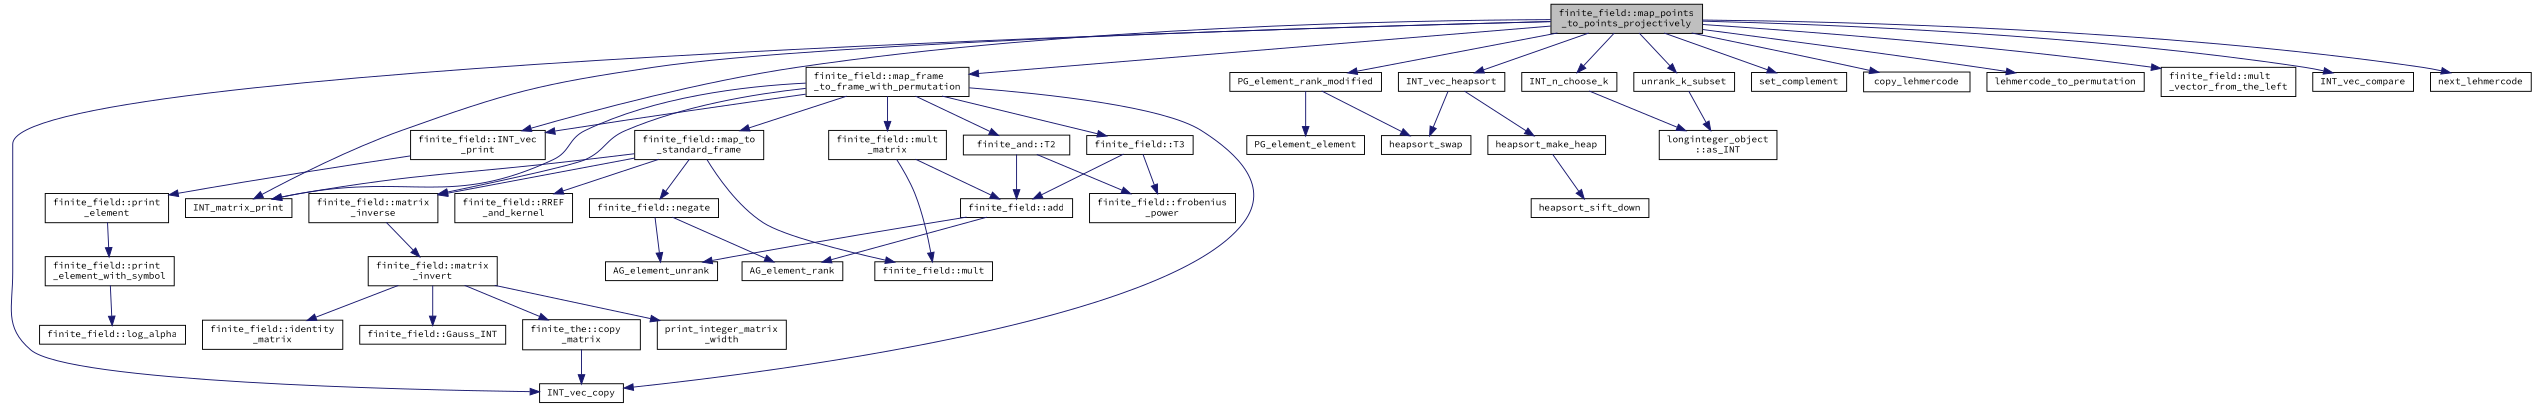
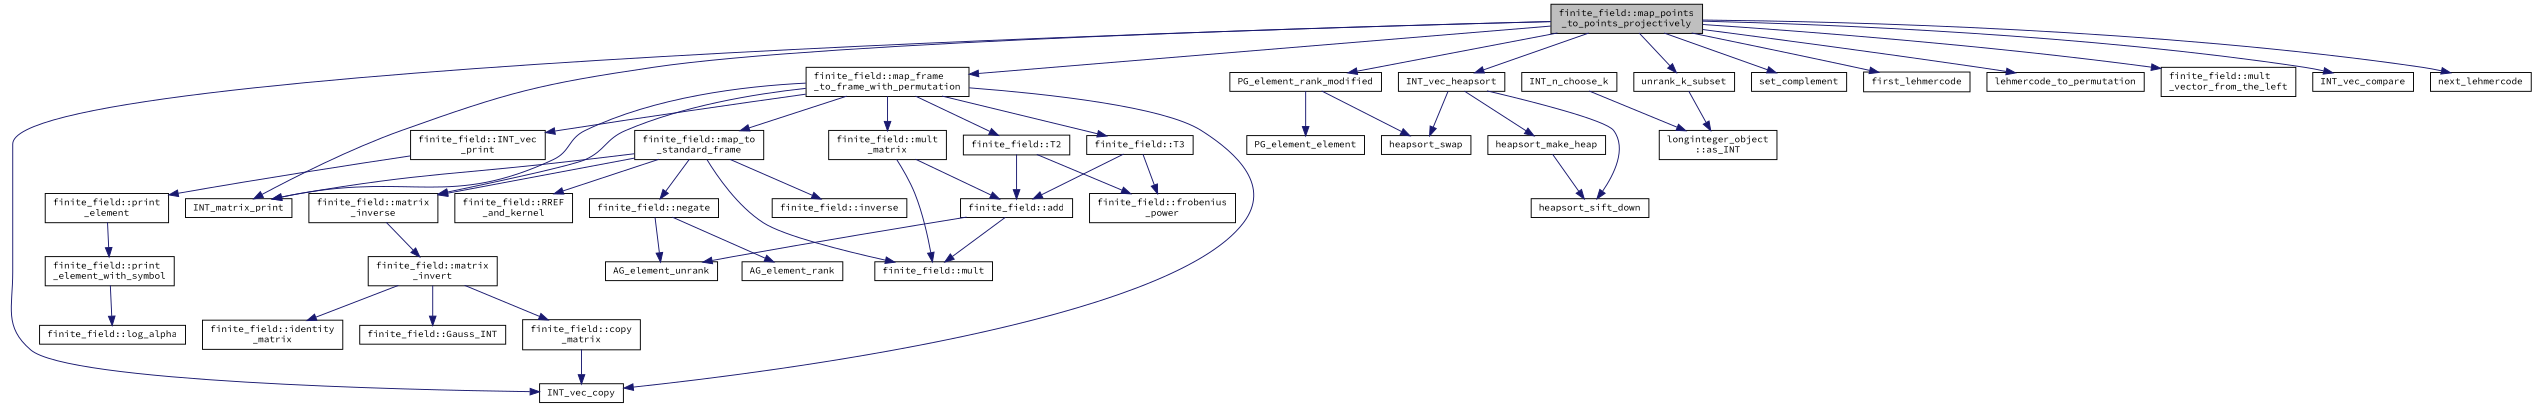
  digraph {
    fontname="Source Code Pro"
    rankdir=TB
    node [color=black fillcolor=white fontname="Source Code Pro" fontsize=10 shape=record style=filled]
    edge [color=midnightblue fontname="Source Code Pro" fontsize=10 labelfontname=Helvetica labelfontsize=10 style=solid]
    n1 [fillcolor=grey75 fontcolor=black height=0.2 label="finite_field::map_points\l_to_points_projectively" width=0.4]
    n2 [height=0.2 label=INT_vec_copy width=0.4]
    n3 [height=0.2 label=PG_element_rank_modified width=0.4]
    n4 [height=0.2 label=INT_vec_heapsort width=0.4]
    n5 [height=0.2 label="finite_field::INT_vec\l_print" width=0.4]
    n6 [height=0.2 label=INT_n_choose_k width=0.4]
    n7 [height=0.2 label=unrank_k_subset width=0.4]
    n8 [height=0.2 label=set_complement width=0.4]
    n9 [height=0.2 label=INT_matrix_print width=0.4]
-   n10 [height=0.2 label=copy_lehmercode width=0.4]
+   n10 [height=0.2 label=first_lehmercode width=0.4]
    n11 [height=0.2 label=lehmercode_to_permutation width=0.4]
    n12 [height=0.2 label="finite_field::map_frame\l_to_frame_with_permutation" width=0.4]
    n13 [height=0.2 label="finite_field::mult\l_vector_from_the_left" width=0.4]
    n14 [height=0.2 label=INT_vec_compare width=0.4]
    n15 [height=0.2 label=next_lehmercode width=0.4]
    n16 [height=0.2 label=PG_element_element width=0.4]
    n17 [height=0.2 label=heapsort_swap width=0.4]
    n18 [height=0.2 label=heapsort_make_heap width=0.4]
    n19 [height=0.2 label=heapsort_sift_down width=0.4]
    n20 [height=0.2 label="finite_field::print\l_element" width=0.4]
    n21 [height=0.2 label="longinteger_object\l::as_INT" width=0.4]
-   n22 [height=0.2 label="finite_and::T2" width=0.4]
+   n22 [height=0.2 label="finite_field::T2" width=0.4]
    n23 [height=0.2 label="finite_field::T3" width=0.4]
    n24 [height=0.2 label="finite_field::map_to\l_standard_frame" width=0.4]
    n25 [height=0.2 label="finite_field::matrix\l_inverse" width=0.4]
    n26 [height=0.2 label="finite_field::mult\l_matrix" width=0.4]
    n27 [height=0.2 label="finite_field::print\l_element_with_symbol" width=0.4]
    n28 [height=0.2 label="finite_field::log_alpha" width=0.4]
    n29 [height=0.2 label="finite_field::frobenius\l_power" width=0.4]
    n30 [height=0.2 label="finite_field::add" width=0.4]
    n31 [height=0.2 label="finite_field::RREF\l_and_kernel" width=0.4]
    n32 [height=0.2 label="finite_field::negate" width=0.4]
+   n33 [height=0.2 label="finite_field::inverse" width=0.4]
    n34 [height=0.2 label="finite_field::mult" width=0.4]
    n35 [height=0.2 label="finite_field::matrix\l_invert" width=0.4]
    n36 [height=0.2 label=AG_element_unrank width=0.4]
    n37 [height=0.2 label=AG_element_rank width=0.4]
-   n38 [height=0.2 label="print_integer_matrix\l_width" width=0.4]
-   n39 [height=0.2 label="finite_the::copy\l_matrix" width=0.4]
+   n39 [height=0.2 label="finite_field::copy\l_matrix" width=0.4]
    n40 [height=0.2 label="finite_field::identity\l_matrix" width=0.4]
    n41 [height=0.2 label="finite_field::Gauss_INT" width=0.4]
    n1 -> n2
    n1 -> n3
    n1 -> n4
-   n1 -> n5
-   n1 -> n6
    n1 -> n7
    n1 -> n8
    n1 -> n9
    n1 -> n10
    n1 -> n11
    n1 -> n12
    n1 -> n13
    n1 -> n14
    n1 -> n15
    n3 -> n16
    n3 -> n17
    n4 -> n17
    n4 -> n18
+   n4 -> n19
    n5 -> n20
    n6 -> n21
    n7 -> n21
    n12 -> n2
    n12 -> n5
    n12 -> n9
    n12 -> n22
    n12 -> n23
    n12 -> n24
    n12 -> n25
    n12 -> n26
    n18 -> n19
    n20 -> n27
    n22 -> n29
    n22 -> n30
    n23 -> n29
    n23 -> n30
    n24 -> n9
    n24 -> n25
    n24 -> n31
    n24 -> n32
+   n24 -> n33
    n24 -> n34
    n25 -> n35
    n26 -> n30
    n26 -> n34
    n27 -> n28
    n30 -> n36
-   n30 -> n37
+   n30 -> n34
    n32 -> n36
    n32 -> n37
-   n35 -> n38
    n35 -> n39
    n35 -> n40
    n35 -> n41
    n39 -> n2
  }
